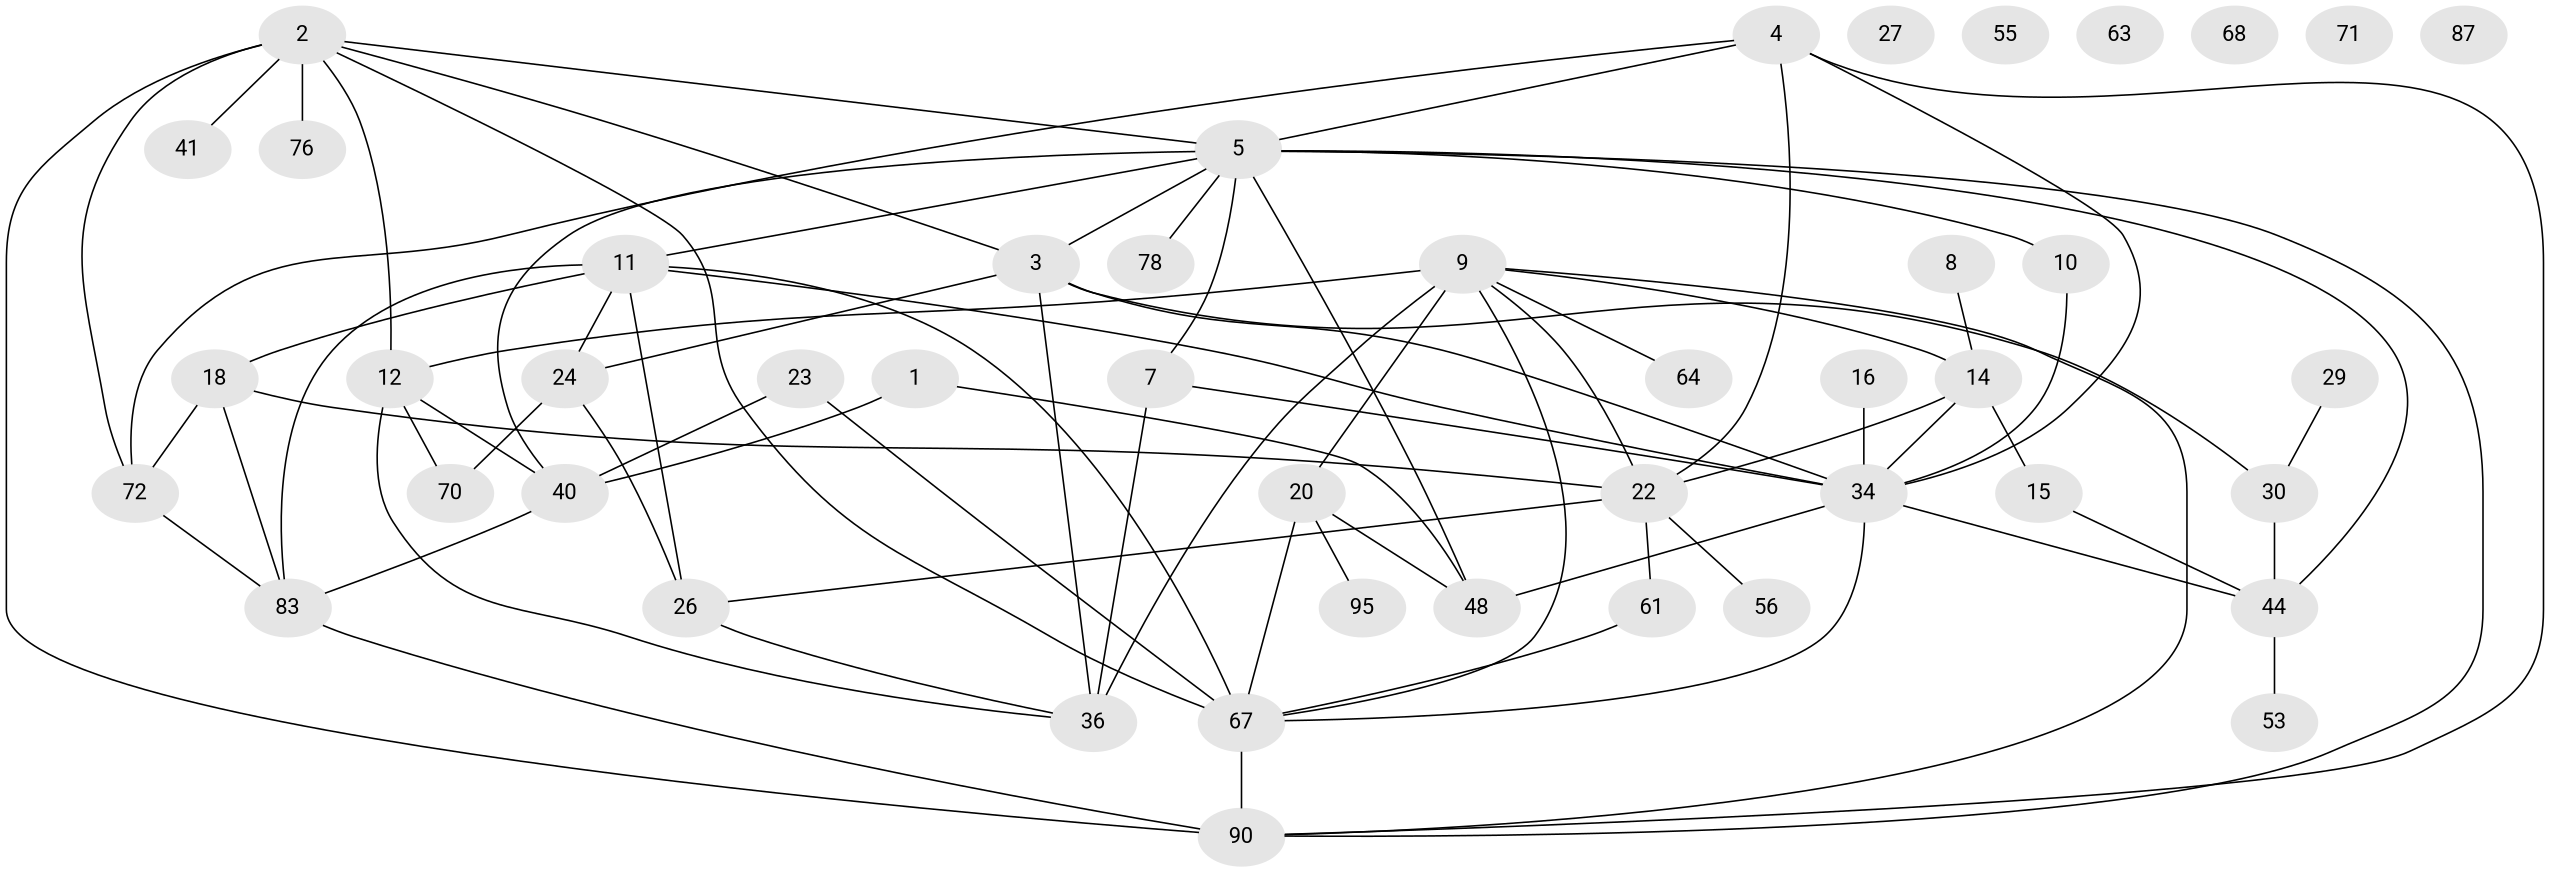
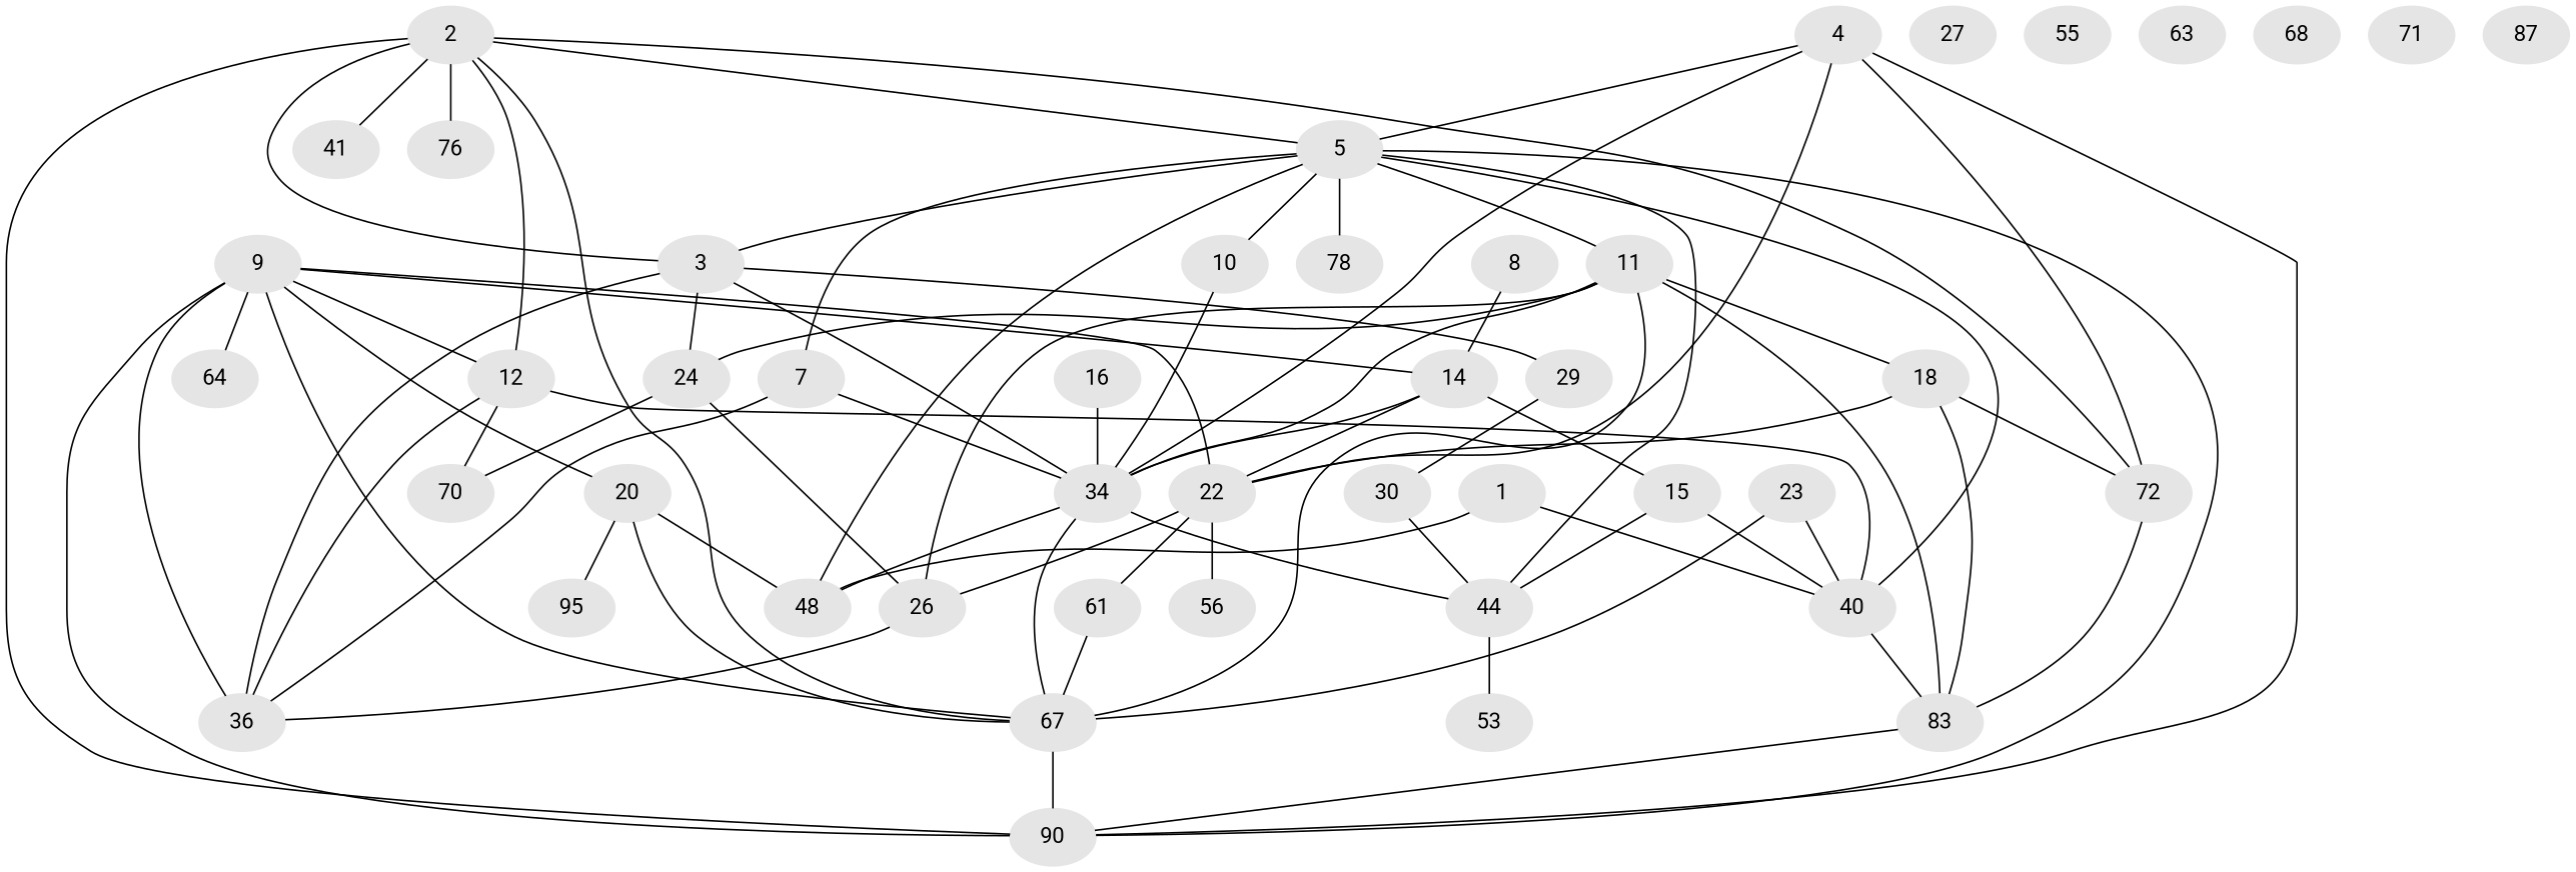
  graph {
    fontname=Roboto
    node [color=gray90 fontname=Roboto style=filled]
    edge [fontname=Roboto]
    1 [super="+37"]
    40 [super="+57+79"]
    48 [super="+81"]
    83 [super="+84"]
    2 [super="+13+28+80"]
    3 [super="+94"]
    5 [super="+86+8+89"]
    12 [super="+101+19"]
    41
    67 [super="+96+103+74"]
    72
    76
    90 [super="+91"]
    24 [super="+42"]
    30
    34 [super="+107+60+39+66+77"]
    36 [super="+97+47"]
    7 [super="+104"]
    10 [super="+33"]
    11 [super="+17+50"]
    44 [super="+45+75"]
    78
    70
    26 [super="+92"]
    4 [super="+32+65"]
    22 [super="+35+38+93"]
    56
    61 [super="+73"]
    18 [super="+46+49"]
    53
    n31 [label=8 super="+21"]
    14 [super="+51"]
    15 [super="+99"]
    9 [super="+59+58"]
    20 [super="+25+31+43"]
    64
    95
    16 [super="+82"]
    23
    27
    29
    55
    63
    68
    71
    87
    1 -- 40
    1 -- 48
    40 -- 83 [weight=2]
    83 -- 90
    2 -- 3
    2 -- 5
    2 -- 12
    2 -- 41
    2 -- 67
    2 -- 72
    2 -- 76
    2 -- 90 [weight=2]
    3 -- 24
-   3 -- 30
+   3 -- 29
    3 -- 34
    3 -- 36
    5 -- 40
    5 -- 48
    5 -- 3
    5 -- 90
    5 -- 7
    5 -- 10
    5 -- 11
    5 -- 44
    5 -- 78
    12 -- 40
    12 -- 36
    12 -- 70
    67 -- 90
    72 -- 83
    24 -- 70
    24 -- 26
    30 -- 44
    34 -- 48
    34 -- 67
    34 -- 44
    7 -- 34
    7 -- 36
    10 -- 34
    11 -- 83 [weight=2]
    11 -- 67 [weight=2]
    11 -- 24
    11 -- 34
    11 -- 26
    11 -- 18
    44 -- 53
    26 -- 36
    4 -- 5
    4 -- 72
    4 -- 90
    4 -- 34
    4 -- 22
    22 -- 26
    22 -- 56
    22 -- 61
    61 -- 67
    18 -- 83
    18 -- 72
    18 -- 22 [weight=2]
    n31 -- 14
    14 -- 34 [weight=2]
    14 -- 22
    14 -- 15
+   15 -- 40
    15 -- 44
    9 -- 12
    9 -- 67
    9 -- 90
    9 -- 36 [weight=3]
    9 -- 22
    9 -- 14
    9 -- 20
    9 -- 64
    20 -- 48
    20 -- 67
    20 -- 95
    16 -- 34
    23 -- 40
    23 -- 67
    29 -- 30
  }
